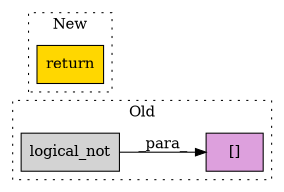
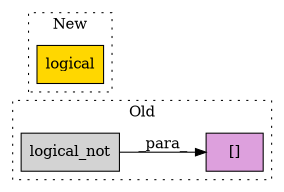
  digraph {
    rankdir=LR
    node [shape=box style=filled]
    n1 [a=32 l="12,1" label=logical_not s="1621,1638" fillcolor=lightgrey]
    n2 [a=2 l="2,1" label="[]" s="1613,1639" fillcolor=plum]
-   n3 [a=41 l=14 label=return s=1513 fillcolor=gold]
+   n3 [a=41 l=14 label=logical s=1513 fillcolor=gold]
    subgraph cluster_1 {
      label=Old
      style=dotted
      n1
      n2
    }
    subgraph cluster_2 {
      label=New
      style=dotted
      n3
    }
    n1 -> n2 [label=_para_]
  }
